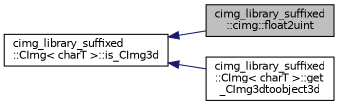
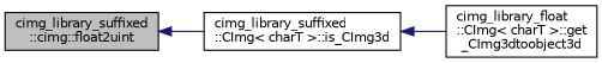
  digraph {
    rankdir=LR
    node [color=black fillcolor=white fontname=Helvetica fontsize=10 shape=record style=filled]
    edge [color=midnightblue dir=back fontname=Helvetica fontsize=10 labelfontname=Helvetica labelfontsize=10 style=solid]
    n1 [fillcolor=grey75 fontcolor=black height=0.2 label="cimg_library_suffixed\l::cimg::float2uint" width=0.4]
    n2 [height=0.2 label="cimg_library_suffixed\l::CImg\< charT \>::is_CImg3d" width=0.4]
-   n3 [height=0.2 label="cimg_library_suffixed\l::CImg\< charT \>::get\l_CImg3dtoobject3d" width=0.4]
-   n2 -> n1
+   n3 [height=0.2 label="cimg_library_float\l::CImg\< charT \>::get\l_CImg3dtoobject3d" width=0.4]
+   n1 -> n2
    n2 -> n3
  }
